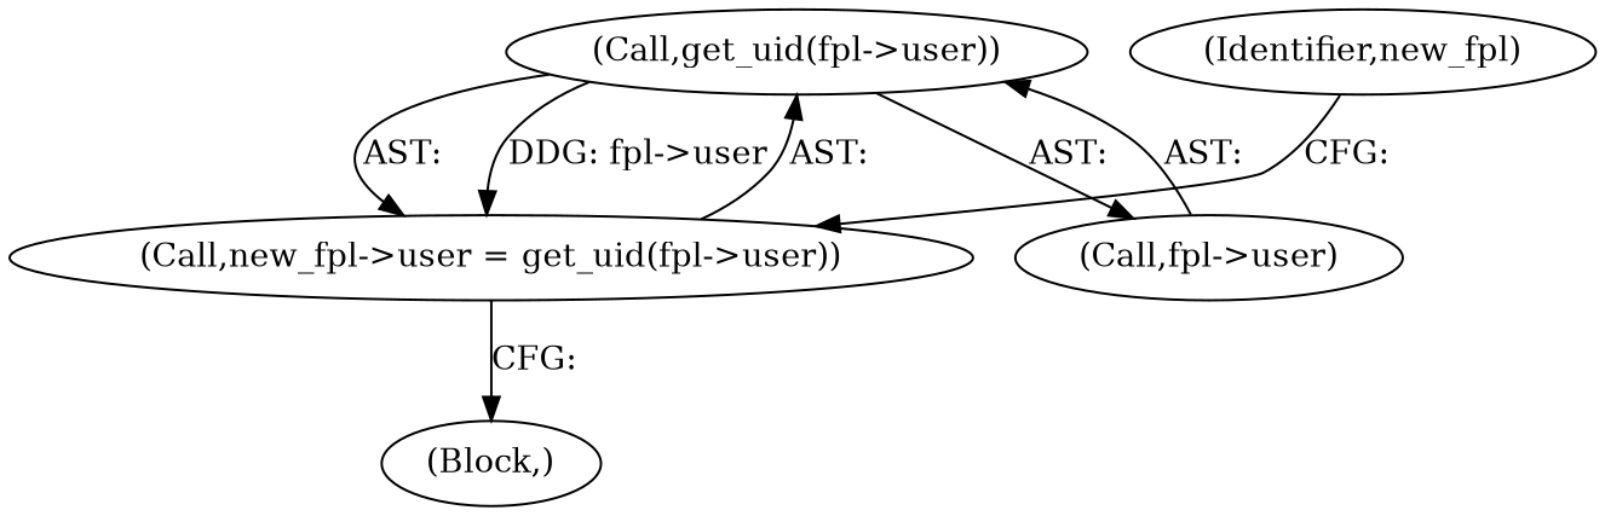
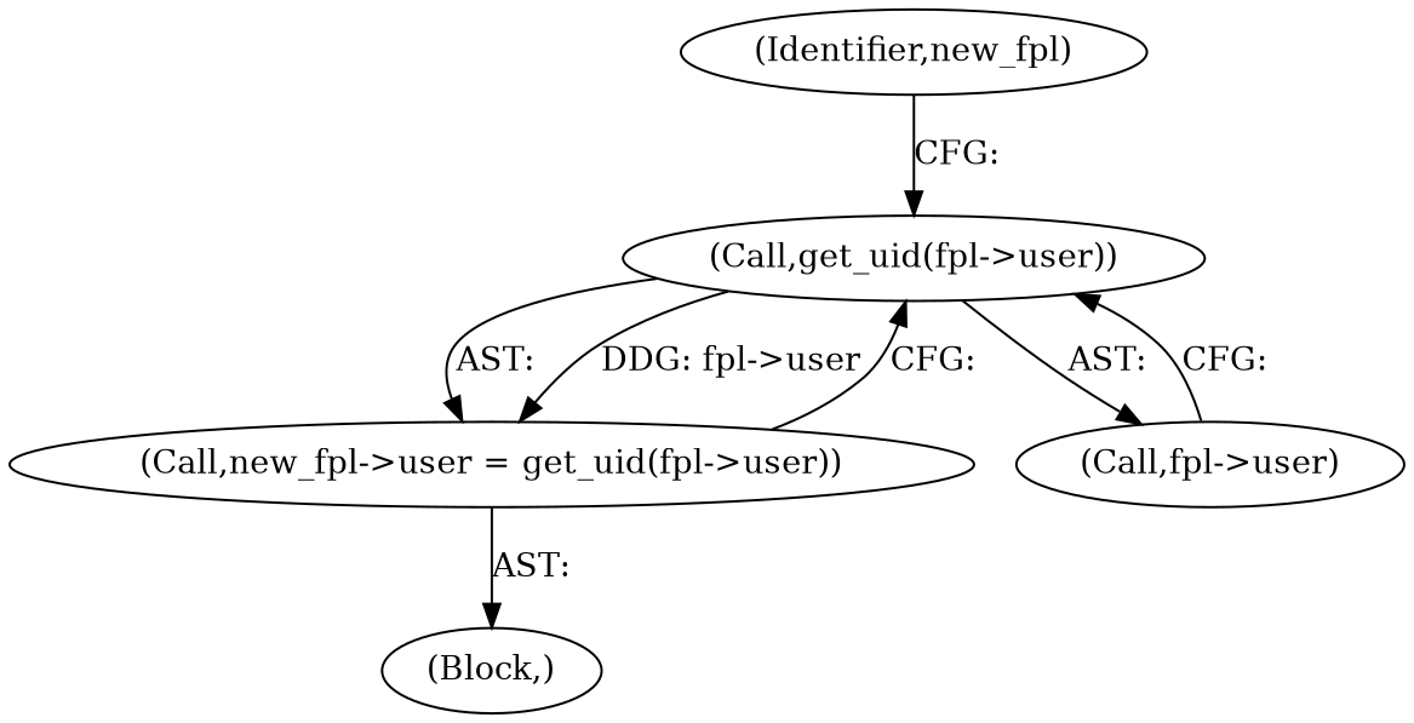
  digraph {
    n1 [label="(Call,get_uid(fpl->user))"]
    n2 [label="(Call,new_fpl->user = get_uid(fpl->user))"]
    n3 [label="(Call,fpl->user)"]
    n4 [label="(Block,)"]
    n5 [label="(Identifier,new_fpl)"]
    n1 -> n2 [label="AST: "]
    n1 -> n2 [label="DDG: fpl->user"]
    n1 -> n3 [label="AST: "]
-   n2 -> n1 [label="AST: "]
-   n2 -> n4 [label="CFG: "]
-   n3 -> n1 [label="AST: "]
-   n5 -> n2 [label="CFG: "]
+   n2 -> n1 [label="CFG: "]
+   n2 -> n4 [label="AST: "]
+   n3 -> n1 [label="CFG: "]
+   n5 -> n1 [label="CFG: "]
  }
